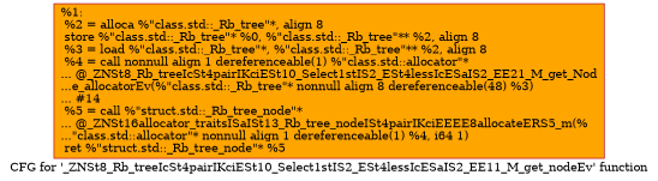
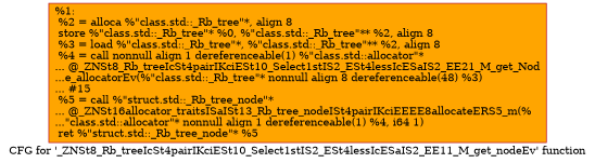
  digraph {
    label="CFG for '_ZNSt8_Rb_treeIcSt4pairIKciESt10_Select1stIS2_ESt4lessIcESaIS2_EE11_M_get_nodeEv' function"
    rankdir=LR
-   n1 [color="#b70d28ff" fillcolor=orange label="{%1:\l  %2 = alloca %\"class.std::_Rb_tree\"*, align 8\l  store %\"class.std::_Rb_tree\"* %0, %\"class.std::_Rb_tree\"** %2, align 8\l  %3 = load %\"class.std::_Rb_tree\"*, %\"class.std::_Rb_tree\"** %2, align 8\l  %4 = call nonnull align 1 dereferenceable(1) %\"class.std::allocator\"*\l... @_ZNSt8_Rb_treeIcSt4pairIKciESt10_Select1stIS2_ESt4lessIcESaIS2_EE21_M_get_Nod\l...e_allocatorEv(%\"class.std::_Rb_tree\"* nonnull align 8 dereferenceable(48) %3)\l... #14\l  %5 = call %\"struct.std::_Rb_tree_node\"*\l... @_ZNSt16allocator_traitsISaISt13_Rb_tree_nodeISt4pairIKciEEEE8allocateERS5_m(%\l...\"class.std::allocator\"* nonnull align 1 dereferenceable(1) %4, i64 1)\l  ret %\"struct.std::_Rb_tree_node\"* %5\l}" shape=record style=filled]
+   n1 [color="#b70d28ff" fillcolor=orange label="{%1:\l  %2 = alloca %\"class.std::_Rb_tree\"*, align 8\l  store %\"class.std::_Rb_tree\"* %0, %\"class.std::_Rb_tree\"** %2, align 8\l  %3 = load %\"class.std::_Rb_tree\"*, %\"class.std::_Rb_tree\"** %2, align 8\l  %4 = call nonnull align 1 dereferenceable(1) %\"class.std::allocator\"*\l... @_ZNSt8_Rb_treeIcSt4pairIKciESt10_Select1stIS2_ESt4lessIcESaIS2_EE21_M_get_Nod\l...e_allocatorEv(%\"class.std::_Rb_tree\"* nonnull align 8 dereferenceable(48) %3)\l... #15\l  %5 = call %\"struct.std::_Rb_tree_node\"*\l... @_ZNSt16allocator_traitsISaISt13_Rb_tree_nodeISt4pairIKciEEEE8allocateERS5_m(%\l...\"class.std::allocator\"* nonnull align 1 dereferenceable(1) %4, i64 1)\l  ret %\"struct.std::_Rb_tree_node\"* %5\l}" shape=record style=filled]
  }
